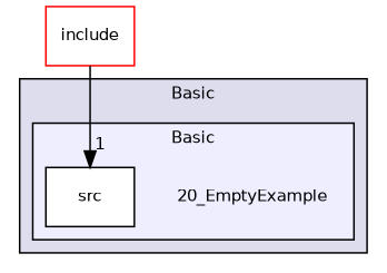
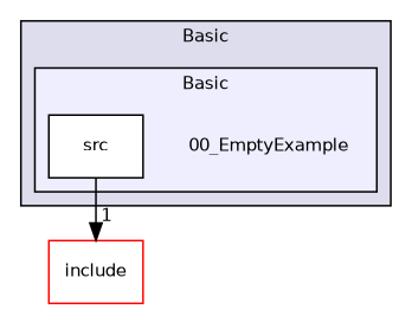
  digraph {
    compound=true
    node [fontname=Helvetica fontsize=10 shape=box fillcolor=white style=filled]
-   n1 [label="20_EmptyExample" shape=plaintext fillcolor="" style=""]
+   n1 [label="00_EmptyExample" shape=plaintext fillcolor="" style=""]
    n2 [label=src]
    n3 [color=red label=include]
    subgraph cluster_1 {
      bgcolor="#ddddee"
      fontname=Helvetica
      fontsize=10
      label=Basic
      pencolor=black
      subgraph cluster_2 {
        bgcolor="#eeeeff"
        fontname=Helvetica
        fontsize=10
        pencolor=black
        n1
        n2
      }
    }
-   n3 -> n2 [headlabel=1 labeldistance=1.5 labelfontname=Helvetica labelfontsize=10]
+   n2 -> n3 [headlabel=1 labeldistance=1.5 labelfontname=Helvetica labelfontsize=10]
  }
